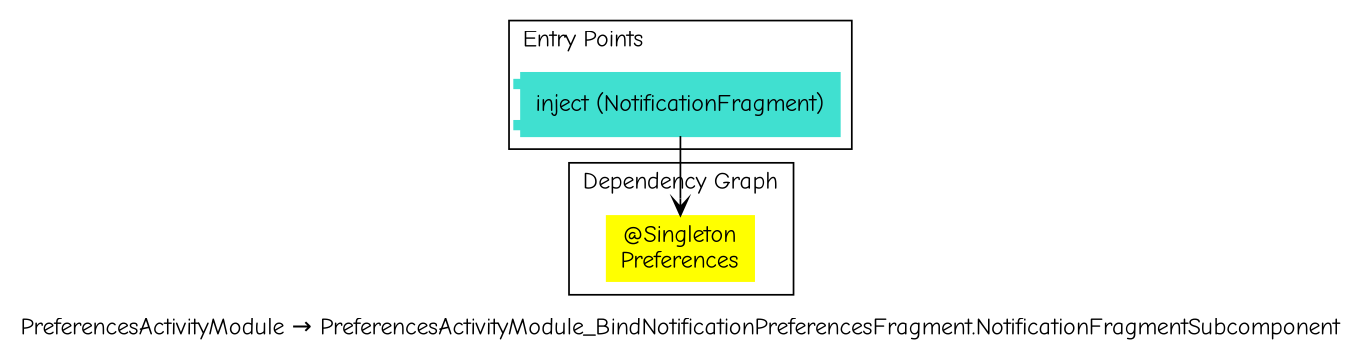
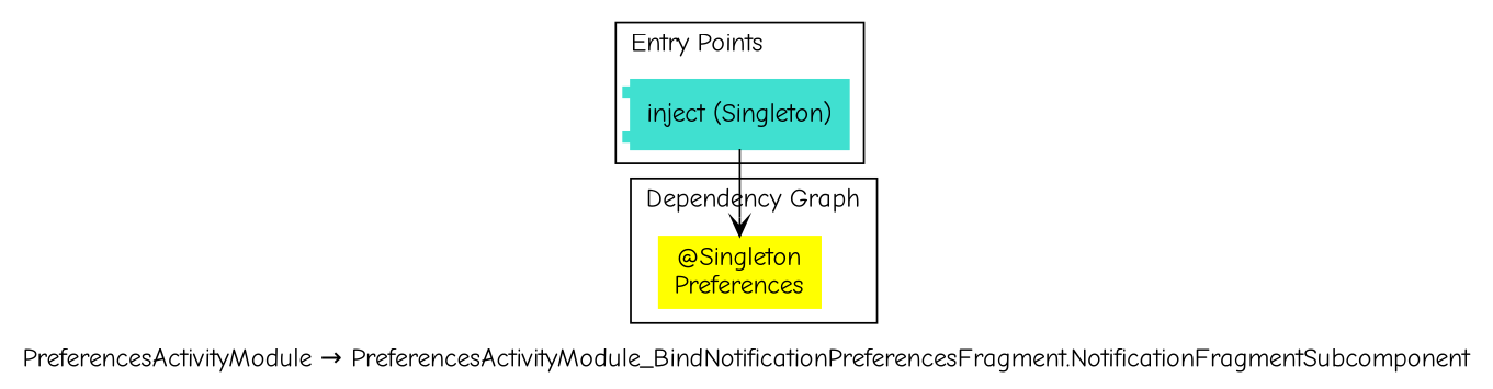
  digraph {
    compound=true
    label="PreferencesActivityModule → PreferencesActivityModule_BindNotificationPreferencesFragment.NotificationFragmentSubcomponent"
    labeljust=l
    rankdir=TB
    fontname="Comic Neue"
    node [style=filled fontname="Comic Neue"]
-   n1 [color=turquoise label="inject (NotificationFragment)" penwidth=2 shape=component]
+   n1 [color=turquoise label="inject (Singleton)" penwidth=2 shape=component]
    n2 [color=yellow1 label="@Singleton\nPreferences" shape=rectangle]
    subgraph cluster_1 {
      label="Entry Points"
      n1
    }
    subgraph cluster_2 {
      label="Dependency Graph"
      n2
    }
    subgraph cluster_3 {
      label=Subcomponents
      shape=folder
    }
    subgraph cluster_4 {
      color=bisque
      label="Inherited from PreferencesActivityModule_BindNotificationPreferencesFragment.NotificationFragmentSubcomponent\n@PerFragment"
      labeljust=c
      style=dashed
    }
    n1 -> n2 [arrowhead=vee fontname="Comic Neue"]
  }
